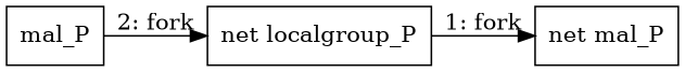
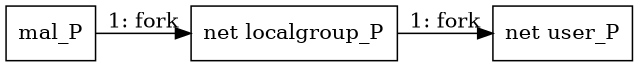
  digraph {
    engine=neato
    fixedsize=false
    fontsize=10
    nodesep=0.3
    rankdir=LR
    ranksep=0
    splines=true
    node [node_type=Process shape=box]
    mal_P
    "net localgroup_P"
-   "net user_P" [label="net mal_P"]
-   mal_P -> "net localgroup_P" [label="2: fork"]
+   "net user_P"
+   mal_P -> "net localgroup_P" [label="1: fork"]
    "net localgroup_P" -> "net user_P" [label="1: fork"]
  }
